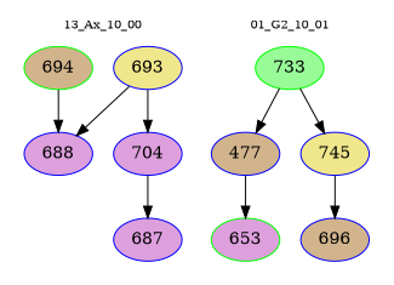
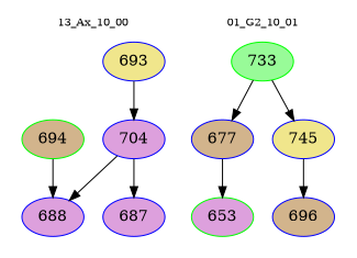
  digraph {
    node [color=blue fillcolor=plum style=filled]
    edge [color=black]
    n1 [fillcolor=khaki label=693]
    n2 [label=704]
    n3 [label=688]
    n4 [label=687]
    n5 [color=green fillcolor=tan label=694]
    n6 [color=green fillcolor=palegreen label=733]
-   n7 [fillcolor=tan label=477]
+   n7 [fillcolor=tan label=677]
    n8 [fillcolor=khaki label=745]
    n9 [color=green label=653]
    n10 [fillcolor=tan label=696]
    subgraph cluster_1 {
      color=white
      fontsize=10
      label="13_Ax_10_00"
      n1
      n2
      n3
      n4
      n5
    }
    subgraph cluster_2 {
      color=white
      fontsize=10
      label="01_G2_10_01"
      n6
      n7
      n8
      n9
      n10
    }
    n1 -> n2
-   n1 -> n3
+   n2 -> n3
    n2 -> n4
    n5 -> n3
    n6 -> n7
    n6 -> n8
    n7 -> n9
    n8 -> n10
  }
